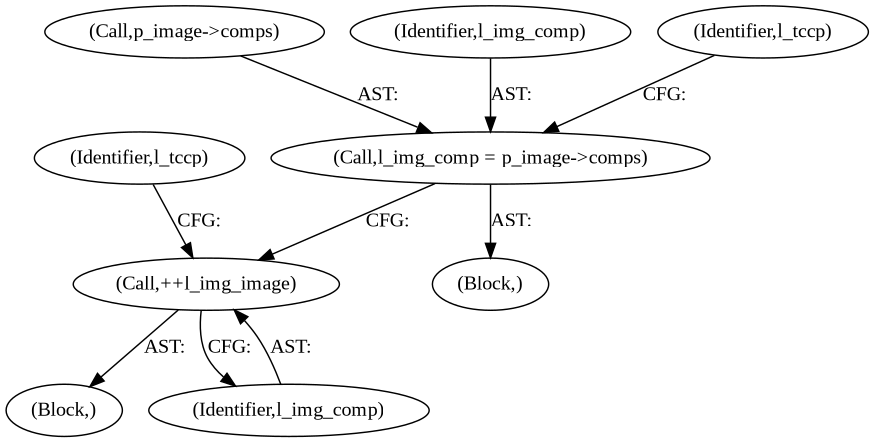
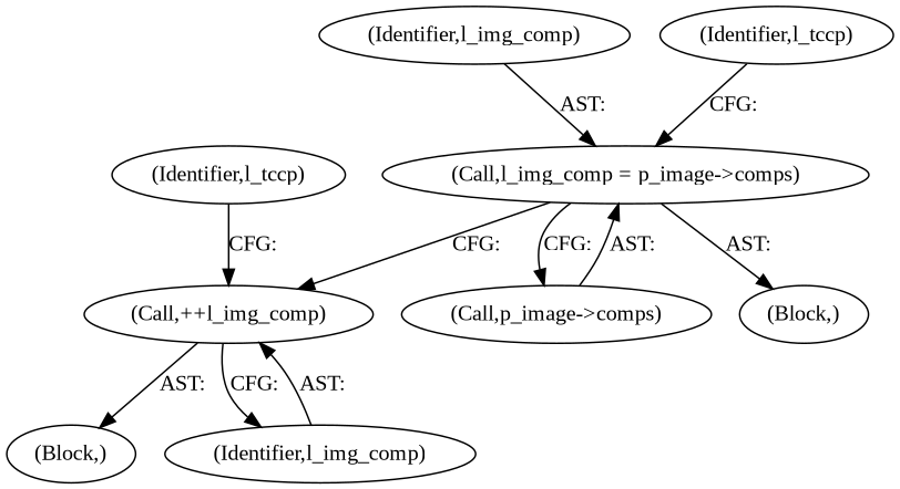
  digraph {
    fontname="Liberation Serif"
    node [fontname="Liberation Serif"]
    edge [fontname="Liberation Serif"]
    n1 [label="(Call,l_img_comp = p_image->comps)"]
-   n2 [label="(Call,++l_img_image)"]
+   n2 [label="(Call,++l_img_comp)"]
    n3 [label="(Call,p_image->comps)"]
    n4 [label="(Block,)"]
    n5 [label="(Block,)"]
    n6 [label="(Identifier,l_img_comp)"]
    n7 [label="(Identifier,l_img_comp)"]
    n8 [label="(Identifier,l_tccp)"]
    n9 [label="(Identifier,l_tccp)"]
    n1 -> n2 [label="CFG: "]
+   n1 -> n3 [label="CFG: "]
    n1 -> n4 [label="AST: "]
    n2 -> n5 [label="AST: "]
    n2 -> n6 [label="CFG: "]
    n3 -> n1 [label="AST: "]
    n6 -> n2 [label="AST: "]
    n7 -> n1 [label="AST: "]
    n8 -> n2 [label="CFG: "]
    n9 -> n1 [label="CFG: "]
  }
